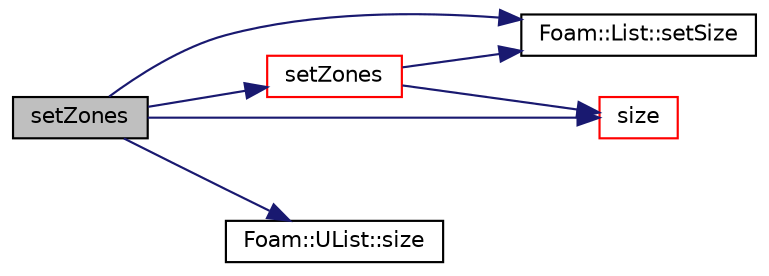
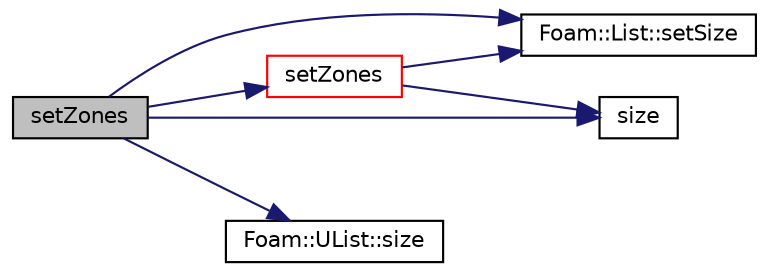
  digraph {
    rankdir=LR
    node [color=black fontname=Helvetica fontsize=10 shape=record]
    edge [color=midnightblue fontname=Helvetica fontsize=10 labelfontname=Helvetica labelfontsize=10 style=solid]
    n1 [fillcolor=grey75 fontcolor=black height=0.2 label=setZones style=filled width=0.4]
    n2 [height=0.2 label="Foam::List::setSize" width=0.4]
    n3 [color=red height=0.2 label=setZones width=0.4]
-   n4 [color=red height=0.2 label=size width=0.4]
+   n4 [height=0.2 label=size width=0.4]
    n5 [height=0.2 label="Foam::UList::size" width=0.4]
    n1 -> n2
    n1 -> n3
    n1 -> n4
    n1 -> n5
    n3 -> n2
    n3 -> n4
  }
